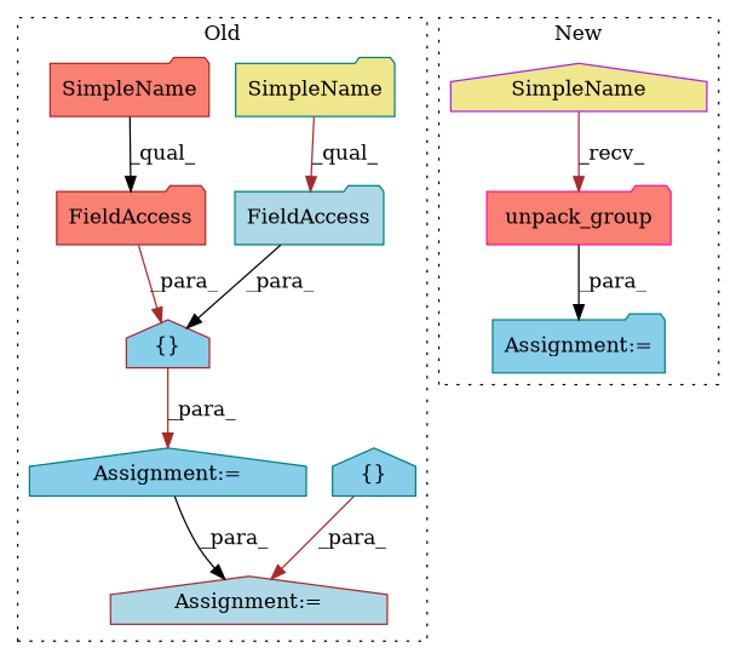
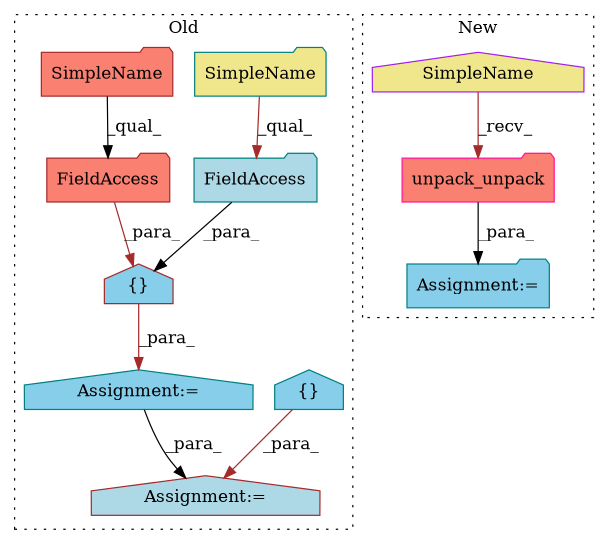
  digraph {
    node [a=7 l=2 s=8739 shape=folder style=filled fillcolor=skyblue color=teal]
    edge [color=brown]
    n1 [a=4 l="1,1" label="{}" s="8709,8770" shape=house color=brown]
    n2 [a=22 l=31 label=FieldAccess fillcolor=salmon color=brown]
    n3 [a=22 l=28 label=FieldAccess s=8710 fillcolor=lightblue]
    n4 [label="Assignment:=" s=9121 shape=house fillcolor=lightblue color=brown]
    n5 [a=4 l="1,1" label="{}" s="8999,9027" shape=house]
    n6 [label="Assignment:=" s=8698 shape=house]
    n7 [a=42 l=11 label=SimpleName s=8710 fillcolor=khaki]
    n8 [a=42 l=11 label=SimpleName fillcolor=salmon color=brown]
-   n9 [a=32 l=14 label=unpack_group s=9680 fillcolor=salmon color=deeppink]
+   n9 [a=32 l=14 label=unpack_unpack s=9680 fillcolor=salmon color=deeppink]
    n10 [label="Assignment:=" s=9666]
    n11 [a=42 l=11 label=SimpleName s=9668 shape=house fillcolor=khaki color=purple]
    subgraph cluster_1 {
      label=Old
      style=dotted
      n1
      n2
      n3
      n4
      n5
      n6
      n7
      n8
    }
    subgraph cluster_2 {
      label=New
      style=dotted
      n9
      n10
      n11
    }
    n1 -> n6 [label=_para_]
    n2 -> n1 [label=_para_]
    n3 -> n1 [label=_para_ color=black]
    n5 -> n4 [label=_para_]
    n6 -> n4 [label=_para_ color=black]
    n7 -> n3 [label=_qual_]
    n8 -> n2 [label=_qual_ color=black]
    n9 -> n10 [label=_para_ color=black]
    n11 -> n9 [label=_recv_]
  }
